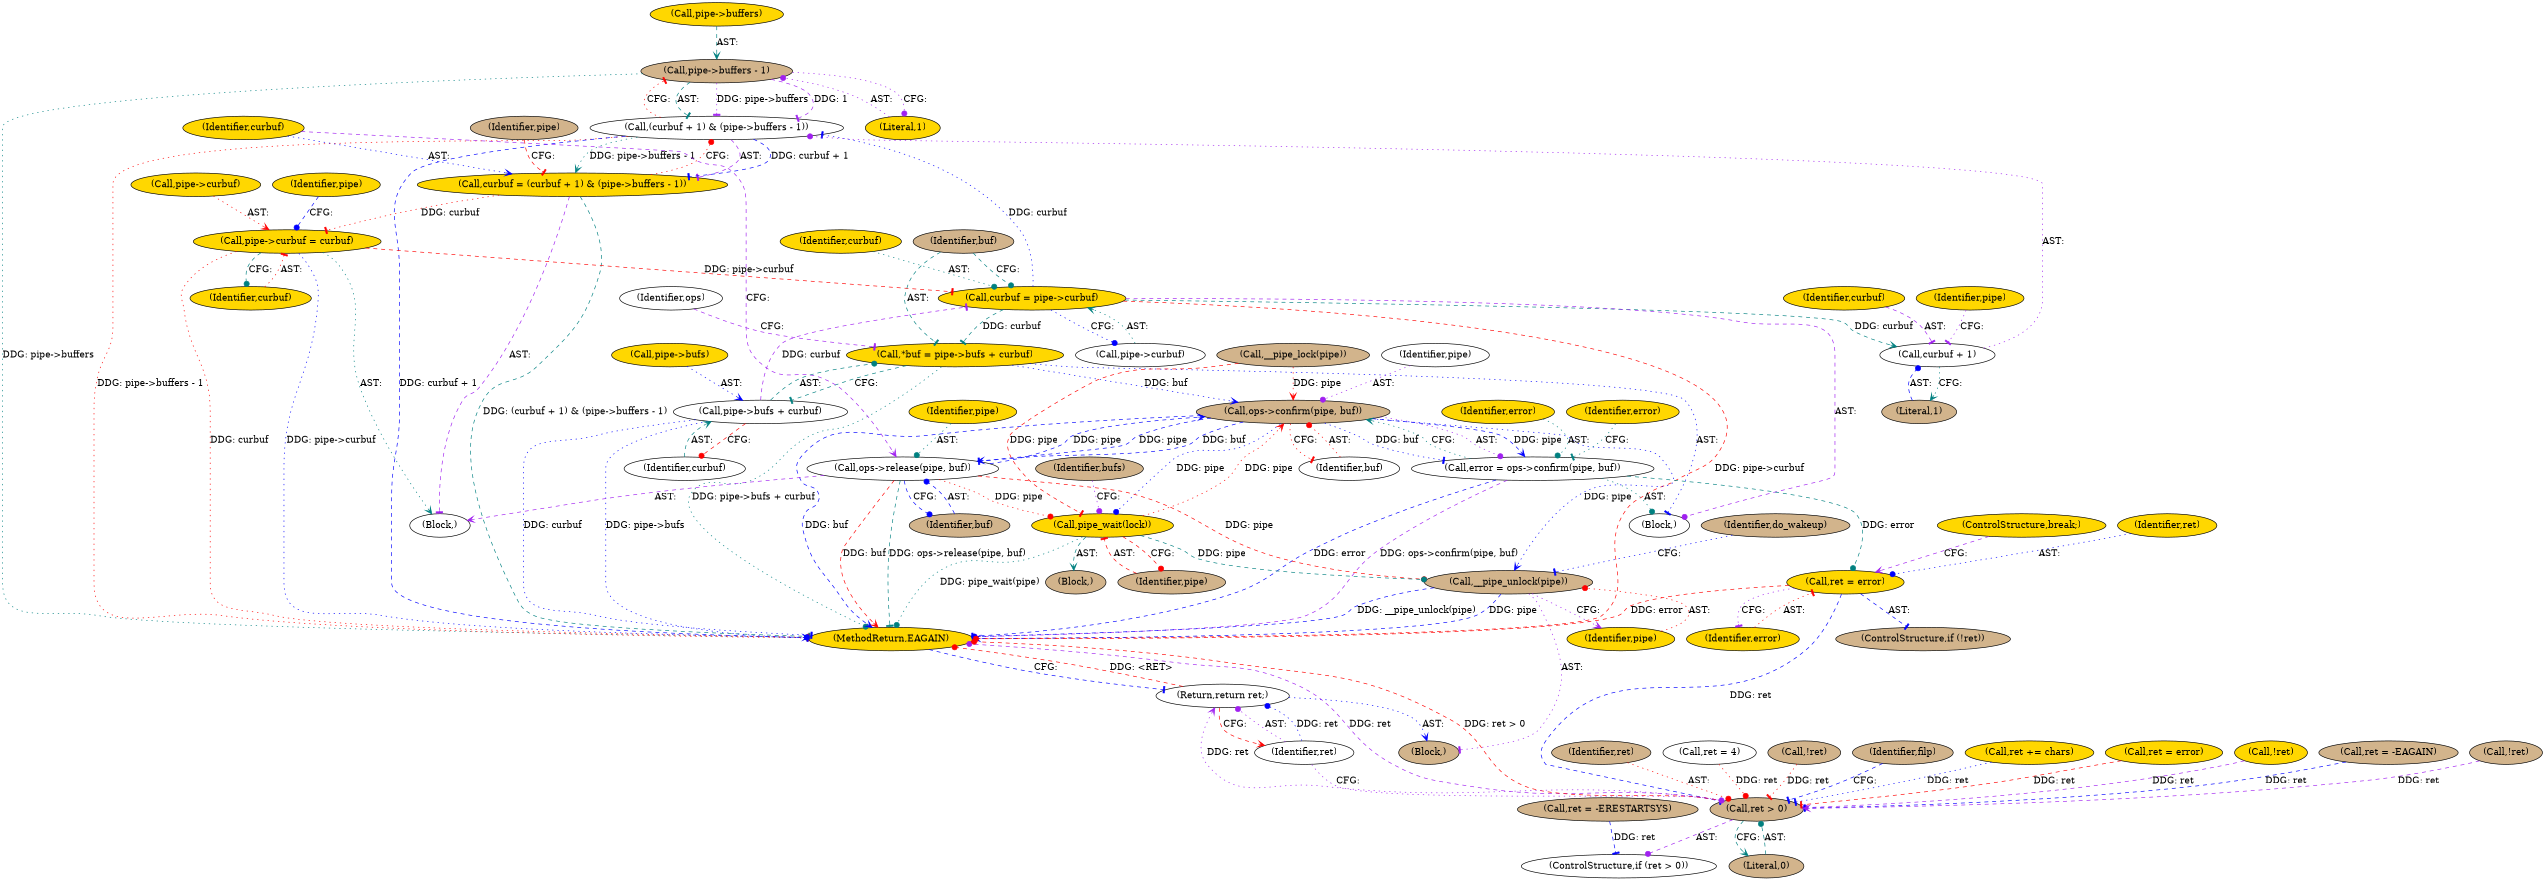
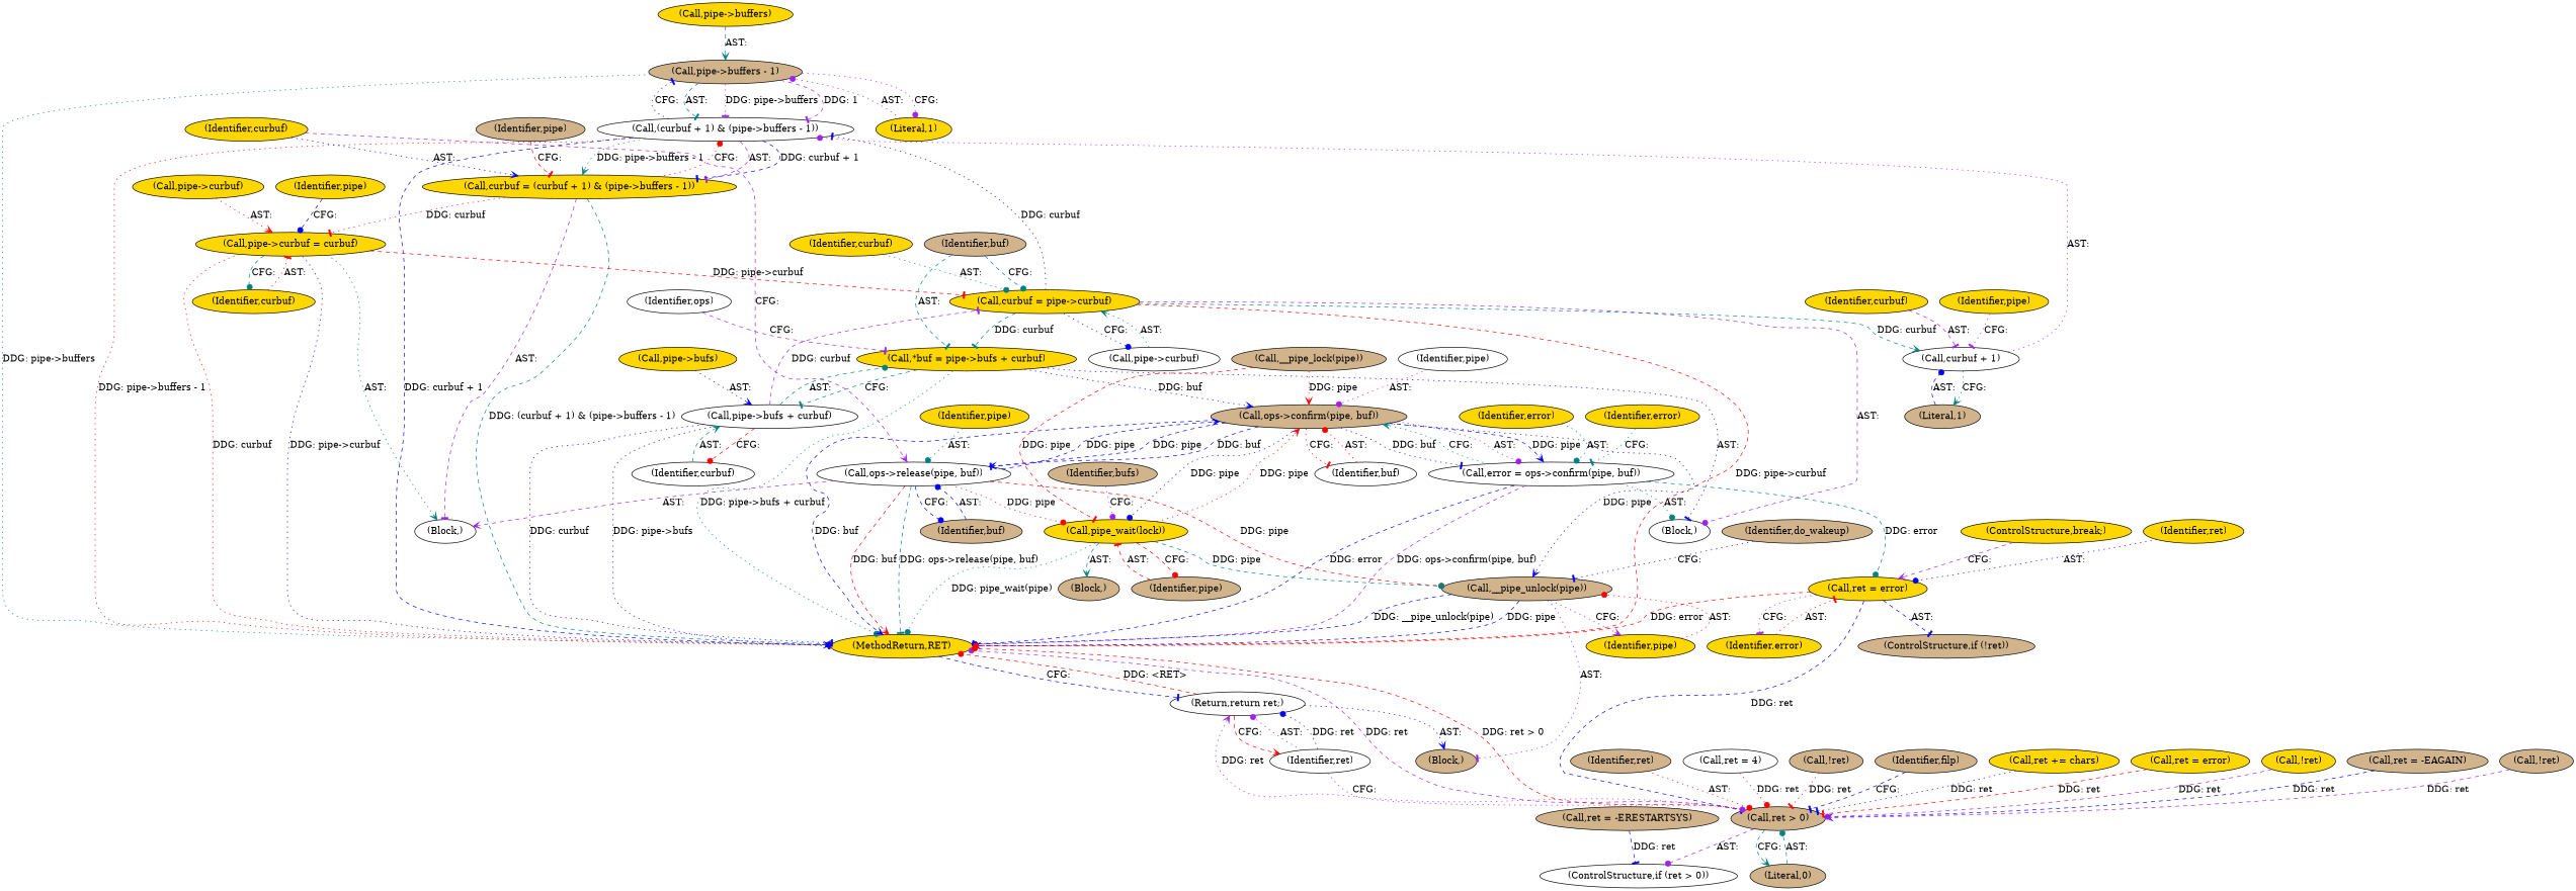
  digraph {
    node [fillcolor=gold style=filled]
    edge [arrowhead=dot color=blue style=dashed]
    n1 [fillcolor=tan label="(Call,pipe->buffers - 1)"]
    n2 [fillcolor=white label="(Call,(curbuf + 1) & (pipe->buffers - 1))"]
-   n3 [label="(MethodReturn,EAGAIN)"]
+   n3 [label="(MethodReturn,RET)"]
    n4 [label="(Literal,1)"]
    n5 [label="(Call,curbuf = (curbuf + 1) & (pipe->buffers - 1))"]
    n6 [fillcolor=white label="(Return,return ret;)"]
    n7 [label="(Call,pipe->curbuf = curbuf)"]
    n8 [fillcolor=white label="(Block,)"]
    n9 [label="(Call,curbuf = pipe->curbuf)"]
    n10 [label="(Identifier,curbuf)"]
    n11 [label="(Call,*buf = pipe->bufs + curbuf)"]
    n12 [fillcolor=white label="(Call,curbuf + 1)"]
    n13 [fillcolor=white label="(Call,pipe->curbuf)"]
    n14 [fillcolor=white label="(Block,)"]
    n15 [fillcolor=white label="(Call,pipe->bufs + curbuf)"]
    n16 [fillcolor=tan label="(Call,ops->confirm(pipe, buf))"]
    n17 [fillcolor=white label="(Identifier,curbuf)"]
    n18 [fillcolor=tan label="(Literal,1)"]
    n19 [fillcolor=white label="(Call,error = ops->confirm(pipe, buf))"]
    n20 [fillcolor=white label="(Call,ops->release(pipe, buf))"]
    n21 [label="(Call,pipe_wait(lock))"]
    n22 [fillcolor=tan label="(Call,__pipe_unlock(pipe))"]
    n23 [fillcolor=white label="(Identifier,buf)"]
    n24 [label="(Call,ret = error)"]
    n25 [fillcolor=tan label="(Identifier,buf)"]
    n26 [fillcolor=tan label="(Block,)"]
    n27 [fillcolor=tan label="(Identifier,pipe)"]
    n28 [fillcolor=tan label="(Block,)"]
    n29 [label="(Identifier,pipe)"]
    n30 [fillcolor=tan label="(Call,ret > 0)"]
    n31 [fillcolor=tan label="(ControlStructure,if (!ret))"]
    n32 [label="(Identifier,error)"]
    n33 [fillcolor=white label="(ControlStructure,if (ret > 0))"]
    n34 [fillcolor=tan label="(Literal,0)"]
    n35 [fillcolor=white label="(Identifier,ret)"]
    n36 [fillcolor=tan label="(Identifier,ret)"]
    n37 [label="(Identifier,pipe)"]
    n38 [label="(Identifier,pipe)"]
    n39 [label="(Call,pipe->bufs)"]
    n40 [fillcolor=tan label="(Call,ret = -ERESTARTSYS)"]
    n41 [fillcolor=white label="(Call,ret = 4)"]
    n42 [label="(Call,pipe->curbuf)"]
    n43 [label="(Call,pipe->buffers)"]
    n44 [label="(Identifier,curbuf)"]
    n45 [fillcolor=tan label="(Call,!ret)"]
    n46 [fillcolor=tan label="(Call,__pipe_lock(pipe))"]
    n47 [label="(Identifier,error)"]
    n48 [fillcolor=tan label="(Identifier,filp)"]
    n49 [fillcolor=white label="(Identifier,ops)"]
    n50 [label="(Identifier,ret)"]
    n51 [label="(Call,ret += chars)"]
    n52 [label="(Call,ret = error)"]
    n53 [fillcolor=white label="(Identifier,pipe)"]
    n54 [label="(Identifier,pipe)"]
    n55 [fillcolor=tan label="(Identifier,buf)"]
    n56 [label="(Identifier,error)"]
    n57 [label="(ControlStructure,break;)"]
    n58 [label="(Identifier,curbuf)"]
    n59 [label="(Call,!ret)"]
    n60 [fillcolor=tan label="(Call,ret = -EAGAIN)"]
    n61 [fillcolor=tan label="(Identifier,bufs)"]
    n62 [fillcolor=tan label="(Call,!ret)"]
    n63 [label="(Identifier,curbuf)"]
    n64 [fillcolor=tan label="(Identifier,do_wakeup)"]
    n65 [fillcolor=tan label="(Identifier,pipe)"]
    n1 -> n2 [arrowhead=tee color=teal label="AST: "]
    n1 -> n2 [arrowhead=tee color=purple label="DDG: pipe->buffers" style=dotted]
    n1 -> n2 [arrowhead=tee color=purple label="DDG: 1"]
    n1 -> n3 [color=teal label="DDG: pipe->buffers" style=dotted]
    n1 -> n4 [color=purple label="CFG: " style=dotted]
-   n2 -> n1 [arrowhead=tee color=red label="CFG: " style=dotted]
+   n2 -> n1 [arrowhead=tee label="CFG: " style=dotted]
    n2 -> n3 [arrowhead=tee color=red label="DDG: pipe->buffers - 1" style=dotted]
    n2 -> n3 [arrowhead=vee label="DDG: curbuf + 1"]
    n2 -> n5 [arrowhead=tee color=purple label="AST: "]
    n2 -> n5 [arrowhead=tee label="DDG: curbuf + 1"]
    n2 -> n5 [arrowhead=vee color=teal label="DDG: pipe->buffers - 1" style=dotted]
    n3 -> n6 [arrowhead=tee label="CFG: "]
    n4 -> n1 [color=purple label="AST: " style=dotted]
    n5 -> n2 [color=red label="CFG: " style=dotted]
    n5 -> n3 [arrowhead=tee color=teal label="DDG: (curbuf + 1) & (pipe->buffers - 1)"]
    n5 -> n7 [arrowhead=tee color=red label="DDG: curbuf" style=dotted]
    n5 -> n8 [arrowhead=tee color=purple label="AST: "]
    n6 -> n3 [color=red label="DDG: <RET>"]
    n6 -> n28 [arrowhead=vee label="AST: " style=dotted]
    n6 -> n35 [arrowhead=vee color=red label="CFG: "]
    n7 -> n3 [arrowhead=tee color=red label="DDG: curbuf" style=dotted]
    n7 -> n3 [label="DDG: pipe->curbuf" style=dotted]
    n7 -> n8 [arrowhead=vee color=teal label="AST: " style=dotted]
    n7 -> n9 [arrowhead=tee color=red label="DDG: pipe->curbuf"]
    n7 -> n10 [color=teal label="CFG: "]
    n9 -> n2 [arrowhead=tee label="DDG: curbuf" style=dotted]
    n9 -> n3 [arrowhead=tee color=red label="DDG: pipe->curbuf"]
    n9 -> n11 [arrowhead=tee color=teal label="DDG: curbuf"]
    n9 -> n12 [arrowhead=vee color=teal label="DDG: curbuf"]
    n9 -> n13 [label="CFG: " style=dotted]
    n9 -> n14 [color=purple label="AST: "]
    n10 -> n7 [arrowhead=tee color=red label="AST: " style=dotted]
    n11 -> n3 [color=teal label="DDG: pipe->bufs + curbuf" style=dotted]
    n11 -> n14 [arrowhead=tee label="AST: " style=dotted]
    n11 -> n15 [arrowhead=tee color=teal label="CFG: "]
    n11 -> n16 [arrowhead=vee label="DDG: buf" style=dotted]
    n12 -> n2 [color=purple label="AST: " style=dotted]
    n12 -> n18 [arrowhead=vee color=teal label="CFG: " style=dotted]
    n13 -> n9 [arrowhead=vee color=teal label="AST: " style=dotted]
    n15 -> n3 [arrowhead=tee label="DDG: curbuf" style=dotted]
    n15 -> n3 [arrowhead=tee label="DDG: pipe->bufs" style=dotted]
    n15 -> n9 [arrowhead=tee color=purple label="DDG: curbuf"]
    n15 -> n11 [color=teal label="AST: "]
    n15 -> n17 [color=red label="CFG: "]
    n16 -> n3 [arrowhead=vee label="DDG: buf"]
    n16 -> n19 [color=purple label="AST: " style=dotted]
    n16 -> n19 [arrowhead=vee label="DDG: pipe"]
    n16 -> n19 [arrowhead=tee label="DDG: buf" style=dotted]
    n16 -> n20 [arrowhead=vee label="DDG: pipe"]
    n16 -> n20 [arrowhead=tee label="DDG: buf"]
    n16 -> n21 [label="DDG: pipe" style=dotted]
    n16 -> n22 [arrowhead=vee label="DDG: pipe" style=dotted]
    n16 -> n23 [arrowhead=tee color=red label="CFG: " style=dotted]
    n17 -> n15 [arrowhead=vee color=teal label="AST: "]
    n18 -> n12 [label="AST: "]
    n19 -> n3 [color=purple label="DDG: ops->confirm(pipe, buf)"]
    n19 -> n3 [arrowhead=tee label="DDG: error"]
    n19 -> n14 [color=teal label="AST: " style=dotted]
    n19 -> n16 [arrowhead=vee color=teal label="CFG: " style=dotted]
    n19 -> n24 [color=teal label="DDG: error"]
    n20 -> n3 [arrowhead=tee color=teal label="DDG: ops->release(pipe, buf)"]
    n20 -> n3 [arrowhead=vee color=red label="DDG: buf"]
    n20 -> n8 [arrowhead=vee color=purple label="AST: "]
    n20 -> n16 [arrowhead=vee label="DDG: pipe"]
    n20 -> n21 [color=red label="DDG: pipe" style=dotted]
    n20 -> n22 [color=red label="DDG: pipe"]
    n20 -> n25 [label="CFG: "]
    n21 -> n3 [color=teal label="DDG: pipe_wait(pipe)" style=dotted]
    n21 -> n16 [arrowhead=vee color=red label="DDG: pipe" style=dotted]
    n21 -> n22 [color=teal label="DDG: pipe"]
    n21 -> n26 [arrowhead=vee color=teal label="AST: "]
    n21 -> n27 [color=red label="CFG: "]
    n22 -> n3 [label="DDG: __pipe_unlock(pipe)"]
    n22 -> n3 [arrowhead=vee label="DDG: pipe"]
    n22 -> n28 [arrowhead=tee color=purple label="AST: " style=dotted]
    n22 -> n29 [arrowhead=vee color=purple label="CFG: " style=dotted]
    n23 -> n16 [color=red label="AST: " style=dotted]
    n24 -> n3 [color=red label="DDG: error"]
    n24 -> n30 [arrowhead=tee label="DDG: ret"]
    n24 -> n31 [arrowhead=tee label="AST: "]
    n24 -> n32 [arrowhead=tee color=purple label="CFG: " style=dotted]
    n25 -> n20 [label="AST: "]
    n27 -> n21 [arrowhead=tee color=red label="AST: "]
    n29 -> n22 [color=red label="AST: " style=dotted]
    n30 -> n3 [color=purple label="DDG: ret"]
    n30 -> n3 [color=red label="DDG: ret > 0"]
    n30 -> n6 [arrowhead=vee color=purple label="DDG: ret" style=dotted]
    n30 -> n33 [color=purple label="AST: "]
    n30 -> n34 [arrowhead=vee color=teal label="CFG: "]
    n32 -> n24 [arrowhead=tee color=red label="AST: " style=dotted]
    n34 -> n30 [color=teal label="AST: "]
    n35 -> n6 [color=purple label="AST: " style=dotted]
    n35 -> n6 [label="DDG: ret" style=dotted]
    n35 -> n30 [color=purple label="CFG: " style=dotted]
    n36 -> n30 [color=red label="AST: " style=dotted]
    n37 -> n7 [label="CFG: "]
    n38 -> n20 [color=teal label="AST: " style=dotted]
    n39 -> n15 [arrowhead=vee label="AST: " style=dotted]
    n40 -> n33 [arrowhead=tee label="DDG: ret"]
    n41 -> n30 [color=red label="DDG: ret" style=dotted]
    n42 -> n7 [arrowhead=vee color=red label="AST: " style=dotted]
    n43 -> n1 [arrowhead=vee color=teal label="AST: "]
    n44 -> n12 [arrowhead=tee color=purple label="AST: "]
    n45 -> n30 [arrowhead=tee color=red label="DDG: ret" style=dotted]
    n46 -> n16 [arrowhead=vee color=red label="DDG: pipe" style=dotted]
    n46 -> n21 [arrowhead=tee color=red label="DDG: pipe"]
    n47 -> n19 [color=teal label="AST: " style=dotted]
    n48 -> n30 [arrowhead=tee label="CFG: "]
    n49 -> n11 [arrowhead=tee color=purple label="CFG: "]
    n50 -> n24 [label="AST: " style=dotted]
    n51 -> n30 [arrowhead=tee label="DDG: ret" style=dotted]
    n52 -> n30 [arrowhead=tee color=red label="DDG: ret"]
    n53 -> n16 [color=purple label="AST: " style=dotted]
    n54 -> n12 [arrowhead=tee color=purple label="CFG: " style=dotted]
    n55 -> n9 [color=teal label="CFG: "]
    n55 -> n11 [arrowhead=tee color=teal label="AST: "]
    n56 -> n19 [arrowhead=tee color=teal label="CFG: " style=dotted]
    n57 -> n24 [arrowhead=vee color=purple label="CFG: "]
    n58 -> n5 [arrowhead=vee label="AST: " style=dotted]
    n58 -> n20 [arrowhead=vee color=purple label="CFG: "]
    n59 -> n30 [color=purple label="DDG: ret"]
-   n60 -> n30 [arrowhead=tee label="DDG: ret"]
+   n60 -> n30 [arrowhead=vee label="DDG: ret"]
    n61 -> n21 [color=purple label="CFG: " style=dotted]
    n62 -> n30 [arrowhead=vee color=purple label="DDG: ret"]
    n63 -> n9 [color=teal label="AST: " style=dotted]
    n64 -> n22 [arrowhead=tee label="CFG: " style=dotted]
    n65 -> n5 [arrowhead=tee color=red label="CFG: "]
  }
